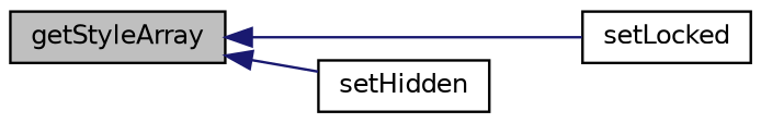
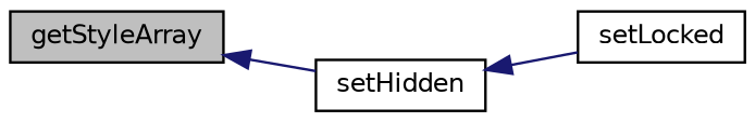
  digraph {
    rankdir=LR
    node [color=black fillcolor=white fontname=Helvetica fontsize=10 shape=record style=filled]
    edge [color=midnightblue dir=back fontname=Helvetica fontsize=10 labelfontname=Helvetica labelfontsize=10 style=solid]
    n1 [fillcolor=grey75 fontcolor=black height=0.2 label=getStyleArray width=0.4]
    n2 [height=0.2 label=setLocked width=0.4]
    n3 [height=0.2 label=setHidden width=0.4]
-   n1 -> n2
+   n3 -> n2
    n1 -> n3
  }
